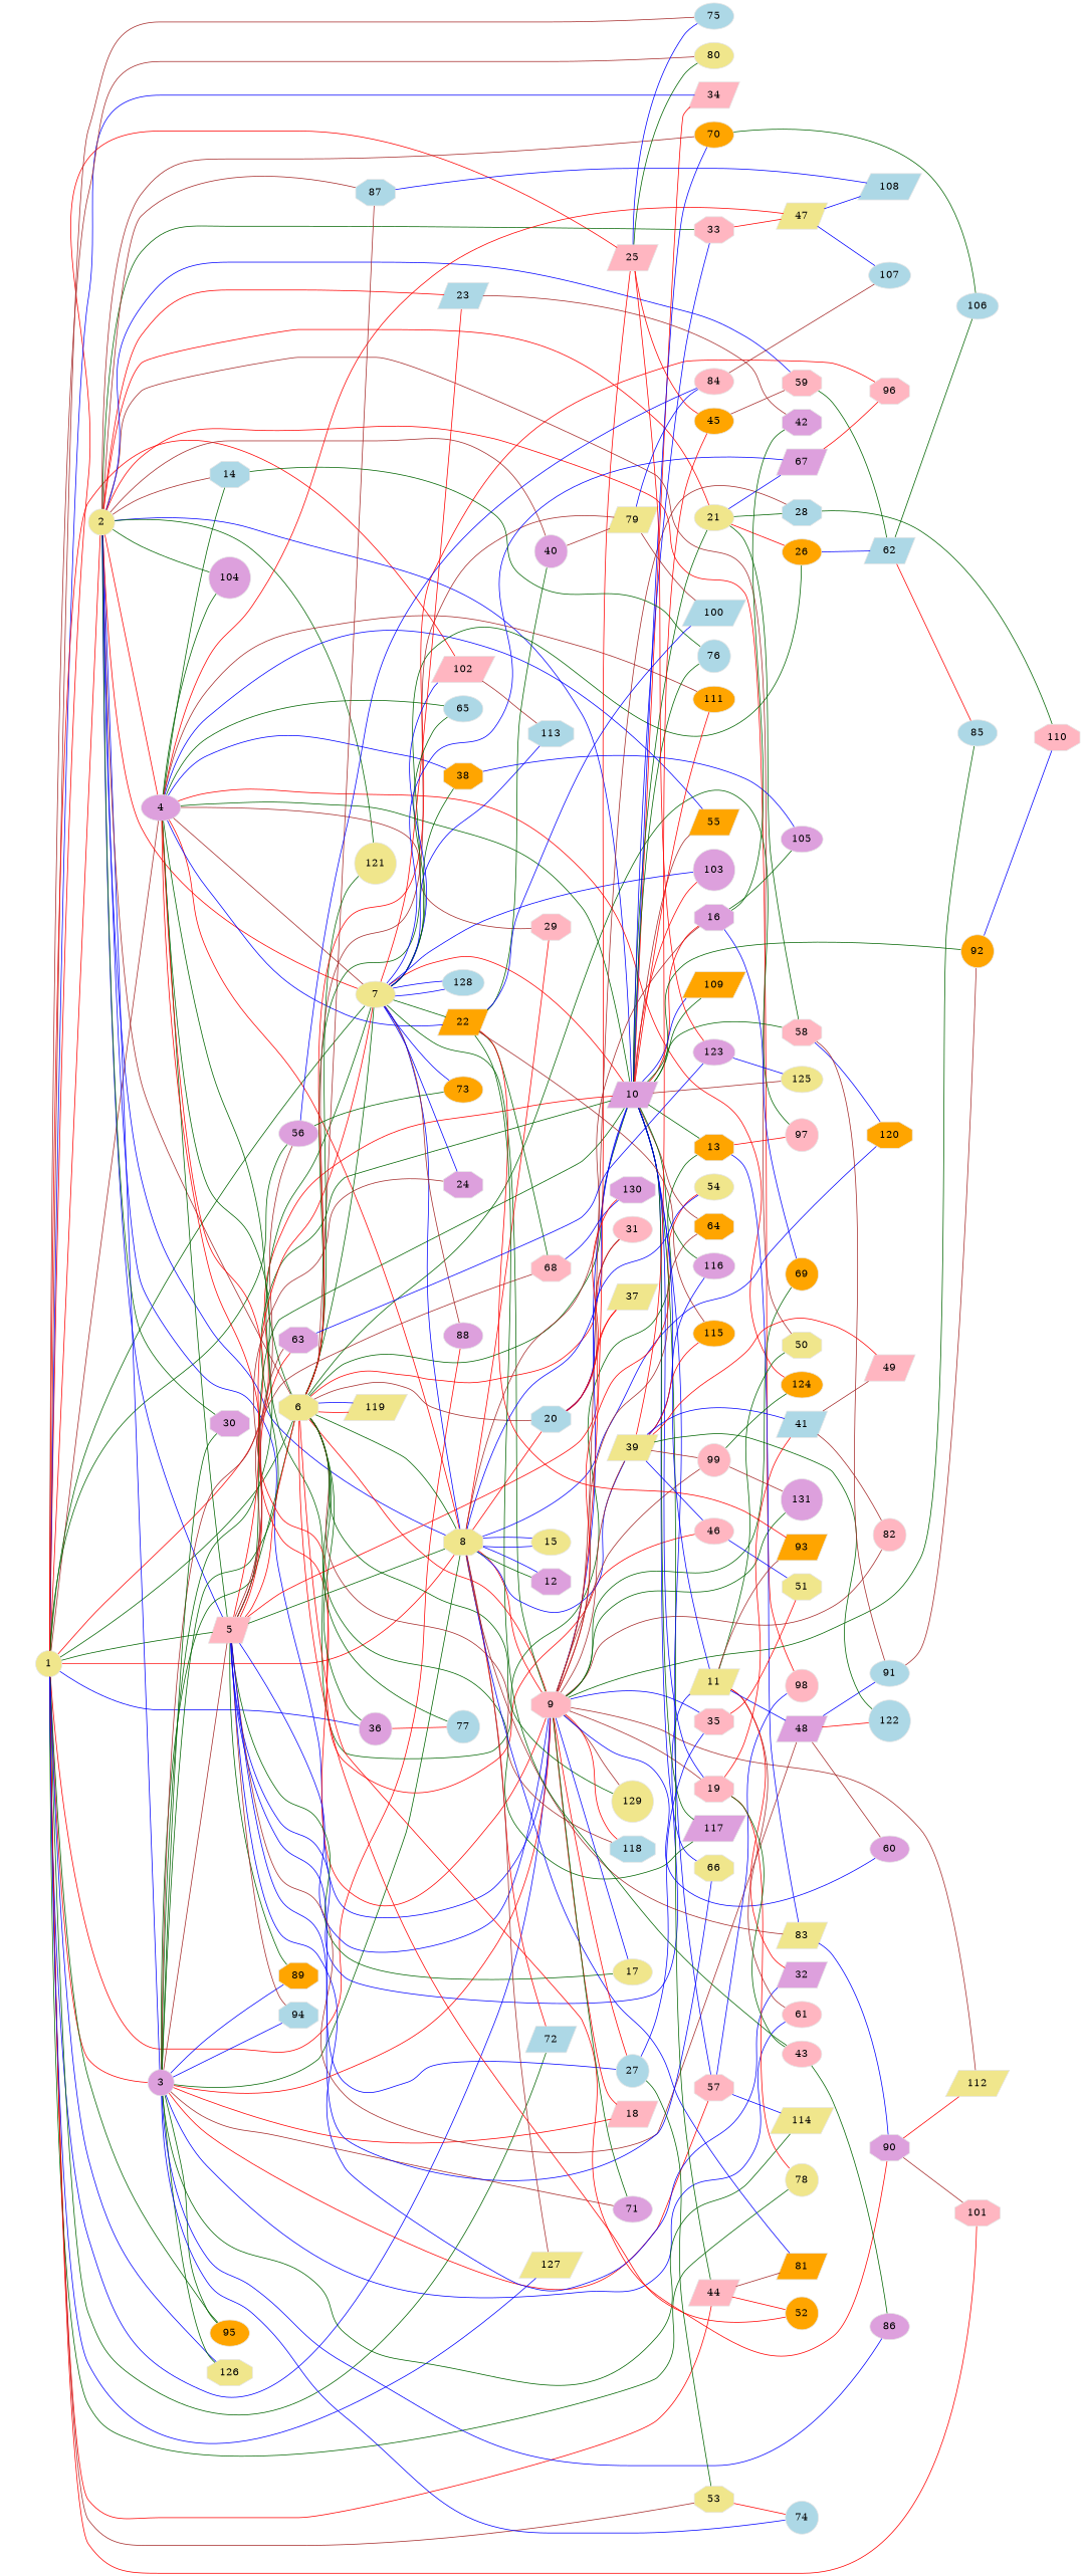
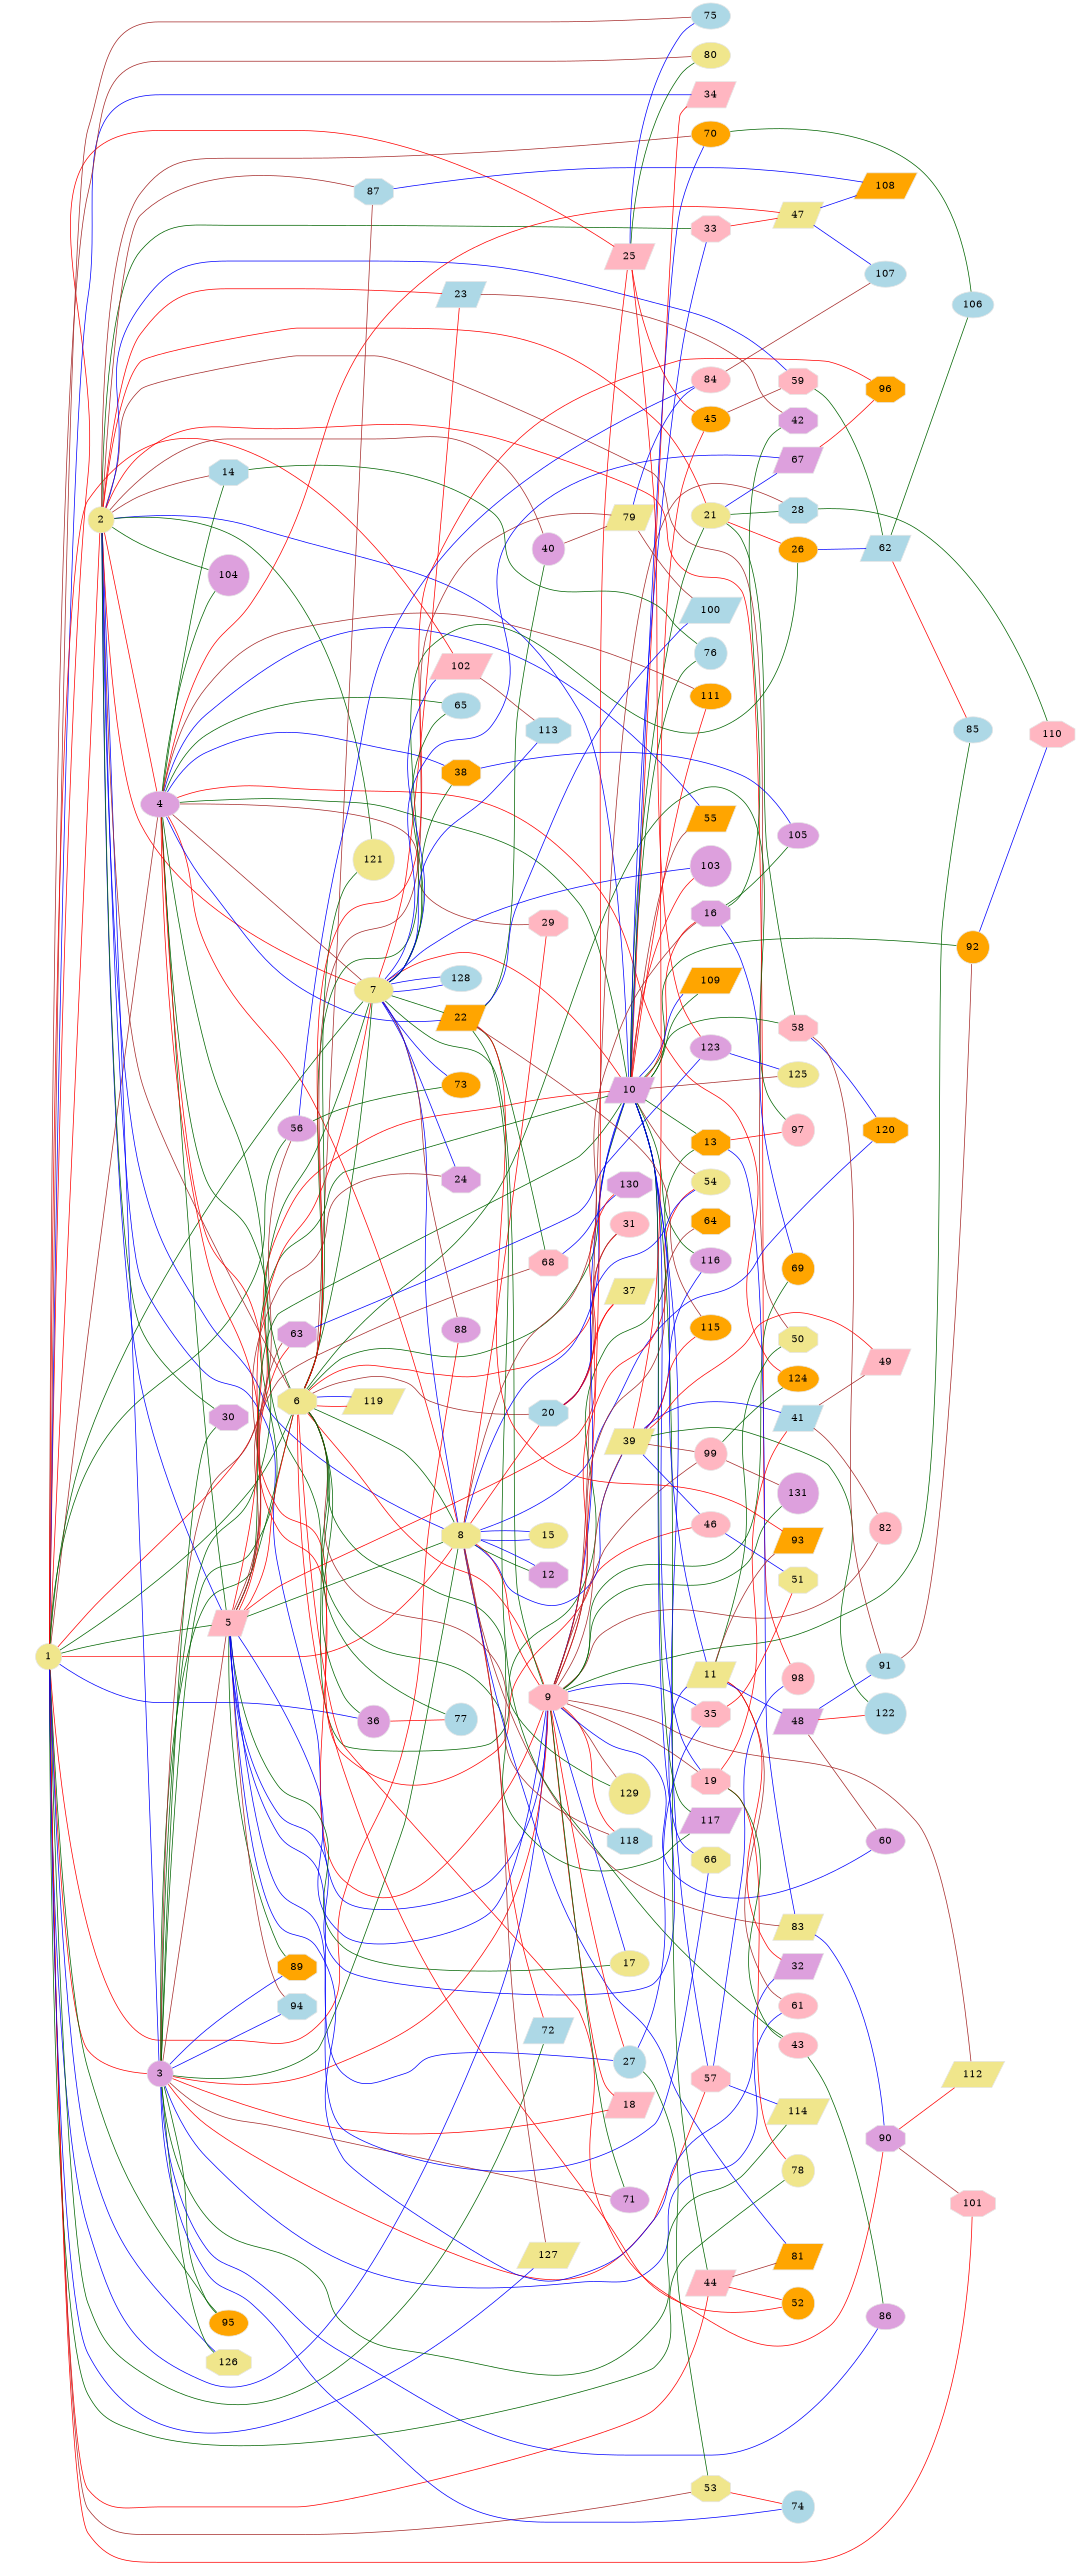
  graph {
    rankdir=LR
    node [color=gray90 fillcolor=khaki shape=octagon style=filled]
    edge [color=blue]
    1 [shape=circle]
    2 [shape=circle]
    3 [fillcolor=plum shape=circle]
    4 [fillcolor=plum shape=ellipse]
    5 [fillcolor=lightpink shape=parallelogram]
    6
    7 [shape=ellipse]
    8
    9 [fillcolor=lightpink]
    10 [fillcolor=plum shape=parallelogram]
    25 [fillcolor=lightpink shape=parallelogram]
    34 [fillcolor=lightpink shape=parallelogram]
    36 [fillcolor=plum shape=circle]
    44 [fillcolor=lightpink shape=parallelogram]
    53
    56 [fillcolor=plum shape=ellipse]
    72 [fillcolor=lightblue shape=parallelogram]
    75 [fillcolor=lightblue shape=ellipse]
    78 [shape=circle]
    80 [shape=ellipse]
    88 [fillcolor=plum shape=ellipse]
    95 [fillcolor=orange shape=ellipse]
    101 [fillcolor=lightpink]
    102 [fillcolor=lightpink shape=parallelogram]
    126
    127 [shape=parallelogram]
    14 [fillcolor=lightblue]
    21 [shape=ellipse]
    23 [fillcolor=lightblue shape=parallelogram]
    30 [fillcolor=plum]
    33 [fillcolor=lightpink]
    40 [fillcolor=plum shape=circle]
    50
    59 [fillcolor=lightpink]
    70 [fillcolor=orange shape=ellipse]
    87 [fillcolor=lightblue]
    98 [fillcolor=lightpink shape=circle]
    104 [fillcolor=plum shape=circle]
    121 [shape=circle]
    18 [fillcolor=lightpink shape=parallelogram]
    57 [fillcolor=lightpink]
    61 [fillcolor=lightpink shape=ellipse]
    71 [fillcolor=plum shape=ellipse]
    74 [fillcolor=lightblue shape=circle]
    86 [fillcolor=plum shape=ellipse]
    89 [fillcolor=orange]
    94 [fillcolor=lightblue]
    114 [shape=parallelogram]
    13 [fillcolor=orange]
    22 [fillcolor=orange shape=parallelogram]
    29 [fillcolor=lightpink]
    38 [fillcolor=orange]
    46 [fillcolor=lightpink shape=ellipse]
    47 [shape=parallelogram]
    55 [fillcolor=orange shape=parallelogram]
    65 [fillcolor=lightblue shape=ellipse]
    111 [fillcolor=orange shape=ellipse]
    124 [fillcolor=orange shape=ellipse]
    11 [shape=parallelogram]
    17 [shape=ellipse]
    24 [fillcolor=plum]
    27 [fillcolor=lightblue shape=circle]
    32 [fillcolor=plum shape=parallelogram]
    37 [shape=parallelogram]
    48 [fillcolor=plum shape=parallelogram]
    63 [fillcolor=plum]
    66
    68 [fillcolor=lightpink]
    20 [fillcolor=lightblue]
    26 [fillcolor=orange shape=ellipse]
    31 [fillcolor=lightpink shape=ellipse]
    52 [fillcolor=orange shape=circle]
    77 [fillcolor=lightblue shape=circle]
    79 [shape=parallelogram]
    90 [fillcolor=plum]
-   96 [fillcolor=lightpink]
+   96 [fillcolor=orange]
    97 [fillcolor=lightpink shape=circle]
    117 [fillcolor=plum shape=parallelogram]
    118 [fillcolor=lightblue]
    119 [shape=parallelogram]
    129 [shape=circle]
    67 [fillcolor=plum shape=parallelogram]
    73 [fillcolor=orange shape=ellipse]
    103 [fillcolor=plum shape=circle]
    113 [fillcolor=lightblue]
    128 [fillcolor=lightblue shape=ellipse]
    12 [fillcolor=plum]
    15 [shape=ellipse]
    16 [fillcolor=plum]
    39 [shape=parallelogram]
    81 [fillcolor=orange shape=parallelogram]
    83 [shape=parallelogram]
    120 [fillcolor=orange]
    19 [fillcolor=lightpink]
    28 [fillcolor=lightblue]
    35 [fillcolor=lightpink]
    54 [shape=ellipse]
    60 [fillcolor=plum shape=ellipse]
    64 [fillcolor=orange]
    69 [fillcolor=orange shape=circle]
    82 [fillcolor=lightpink shape=circle]
    85 [fillcolor=lightblue shape=ellipse]
    99 [fillcolor=lightpink shape=circle]
    112 [shape=parallelogram]
    131 [fillcolor=plum shape=circle]
    58 [fillcolor=lightpink]
    76 [fillcolor=lightblue shape=circle]
    92 [fillcolor=orange shape=circle]
    109 [fillcolor=orange shape=parallelogram]
    116 [fillcolor=plum shape=ellipse]
    125 [shape=ellipse]
    45 [fillcolor=orange shape=ellipse]
    123 [fillcolor=plum shape=ellipse]
    84 [fillcolor=lightpink shape=ellipse]
    42 [fillcolor=plum]
    62 [fillcolor=lightblue shape=parallelogram]
    106 [fillcolor=lightblue shape=ellipse]
-   108 [fillcolor=lightblue shape=parallelogram]
+   108 [fillcolor=orange shape=parallelogram]
    93 [fillcolor=orange shape=parallelogram]
    43 [fillcolor=lightpink shape=ellipse]
    100 [fillcolor=lightblue shape=parallelogram]
    115 [fillcolor=orange shape=ellipse]
    105 [fillcolor=plum shape=ellipse]
    51
    107 [fillcolor=lightblue shape=ellipse]
    122 [fillcolor=lightblue shape=circle]
    91 [fillcolor=lightblue shape=ellipse]
    130 [fillcolor=plum]
    41 [fillcolor=lightblue shape=parallelogram]
    49 [fillcolor=lightpink shape=parallelogram]
    110 [fillcolor=lightpink]
    1 -- 2 [color=red]
    1 -- 3 [color=red]
    1 -- 4 [color=brown]
    1 -- 5 [color=darkgreen]
    1 -- 6 [color=darkgreen]
    1 -- 7 [color=darkgreen]
    1 -- 8 [color=red]
    1 -- 9
    1 -- 10 [color=red]
    1 -- 25 [color=red]
    1 -- 34
    1 -- 36
    1 -- 44 [color=red]
    1 -- 53 [color=brown]
    1 -- 56 [color=darkgreen]
    1 -- 72 [color=darkgreen]
    1 -- 75 [color=brown]
    1 -- 78 [color=darkgreen]
    1 -- 80 [color=brown]
    1 -- 88 [color=red]
    1 -- 95 [color=darkgreen]
    1 -- 101 [color=red]
    1 -- 102 [color=red]
    1 -- 126
    1 -- 127
    2 -- 3
    2 -- 4 [color=red]
    2 -- 5
    2 -- 6 [color=brown]
    2 -- 7 [color=red]
    2 -- 8
    2 -- 9
    2 -- 10
    2 -- 14 [color=brown]
    2 -- 21 [color=red]
    2 -- 23 [color=red]
    2 -- 30 [color=darkgreen]
    2 -- 33 [color=darkgreen]
    2 -- 40 [color=brown]
    2 -- 50 [color=brown]
    2 -- 59
    2 -- 70 [color=brown]
    2 -- 87 [color=brown]
    2 -- 98 [color=red]
    2 -- 104 [color=darkgreen]
    2 -- 121 [color=darkgreen]
    3 -- 5 [color=brown]
    3 -- 6 [color=darkgreen]
    3 -- 7 [color=darkgreen]
    3 -- 8 [color=darkgreen]
    3 -- 9 [color=red]
    3 -- 10 [color=darkgreen]
    3 -- 56 [color=brown]
    3 -- 95 [color=darkgreen]
    3 -- 126 [color=darkgreen]
    3 -- 30 [color=darkgreen]
    3 -- 18 [color=red]
    3 -- 57 [color=red]
    3 -- 61
    3 -- 71 [color=brown]
    3 -- 74
    3 -- 86
    3 -- 89
    3 -- 94
    3 -- 114 [color=darkgreen]
    4 -- 5 [color=darkgreen]
    4 -- 6 [color=darkgreen]
    4 -- 7 [color=brown]
    4 -- 8 [color=red]
    4 -- 9 [color=red]
    4 -- 10 [color=darkgreen]
    4 -- 14 [color=darkgreen]
    4 -- 104 [color=darkgreen]
    4 -- 13 [color=darkgreen]
    4 -- 22
    4 -- 29 [color=brown]
    4 -- 38
    4 -- 46 [color=red]
    4 -- 47 [color=red]
    4 -- 55
    4 -- 65 [color=darkgreen]
    4 -- 111 [color=brown]
    4 -- 124 [color=red]
    5 -- 6 [color=red]
    5 -- 7 [color=red]
    5 -- 8 [color=darkgreen]
    5 -- 9
    5 -- 10 [color=darkgreen]
    5 -- 89 [color=darkgreen]
    5 -- 94 [color=brown]
    5 -- 11
    5 -- 17 [color=darkgreen]
    5 -- 24 [color=brown]
    5 -- 27
    5 -- 32
    5 -- 37 [color=red]
-   5 -- 48 [color=brown]
    5 -- 63 [color=red]
    5 -- 63 [color=brown]
    5 -- 66
    5 -- 68 [color=brown]
    6 -- 7 [color=darkgreen]
    6 -- 8 [color=darkgreen]
    6 -- 9 [color=red]
    6 -- 10 [color=darkgreen]
    6 -- 36 [color=darkgreen]
    6 -- 87 [color=brown]
    6 -- 121 [color=darkgreen]
    6 -- 20 [color=brown]
    6 -- 26 [color=darkgreen]
    6 -- 31 [color=red]
    6 -- 52 [color=red]
    6 -- 77 [color=darkgreen]
    6 -- 79 [color=brown]
    6 -- 90 [color=red]
    6 -- 96 [color=red]
    6 -- 97 [color=darkgreen]
    6 -- 117 [color=darkgreen]
    6 -- 118 [color=brown]
    6 -- 119 [color=red]
    6 -- 119
    6 -- 129 [color=darkgreen]
    7 -- 8
    7 -- 9 [color=darkgreen]
    7 -- 10 [color=red]
    7 -- 88 [color=brown]
    7 -- 102
    7 -- 23 [color=red]
    7 -- 22 [color=darkgreen]
    7 -- 38 [color=darkgreen]
    7 -- 65 [color=darkgreen]
    7 -- 24
    7 -- 67
    7 -- 73
    7 -- 103
    7 -- 113
    7 -- 128
    7 -- 128
    8 -- 9 [color=red]
    8 -- 10
    8 -- 72 [color=red]
    8 -- 127 [color=brown]
    8 -- 29 [color=red]
    8 -- 20 [color=red]
    8 -- 12 [color=darkgreen]
    8 -- 12
    8 -- 15
    8 -- 15
    8 -- 16 [color=brown]
    8 -- 39
    8 -- 81
    8 -- 83 [color=brown]
    8 -- 120
    9 -- 10
    9 -- 25 [color=red]
    9 -- 18 [color=red]
    9 -- 71 [color=darkgreen]
    9 -- 17
    9 -- 27 [color=red]
    9 -- 118 [color=red]
    9 -- 129 [color=brown]
    9 -- 39 [color=brown]
    9 -- 19 [color=brown]
    9 -- 28 [color=brown]
    9 -- 35
    9 -- 54 [color=red]
    9 -- 60
    9 -- 64 [color=brown]
    9 -- 69 [color=darkgreen]
    9 -- 82 [color=brown]
    9 -- 85 [color=darkgreen]
    9 -- 99 [color=brown]
    9 -- 112 [color=brown]
    9 -- 131 [color=darkgreen]
    10 -- 34 [color=red]
    10 -- 44 [color=darkgreen]
    10 -- 21 [color=darkgreen]
    10 -- 33
    10 -- 70
    10 -- 57
    10 -- 13 [color=darkgreen]
    10 -- 55 [color=brown]
    10 -- 111 [color=red]
    10 -- 11
    10 -- 66
    10 -- 117 [color=darkgreen]
    10 -- 103 [color=red]
    10 -- 16 [color=red]
    10 -- 19
-   10 -- 64 [color=brown]
+   10 -- 54 [color=brown]
    10 -- 58 [color=darkgreen]
    10 -- 76 [color=darkgreen]
    10 -- 92 [color=darkgreen]
    10 -- 109 [color=darkgreen]
    10 -- 109
    10 -- 116 [color=darkgreen]
    10 -- 125 [color=brown]
    25 -- 75
    25 -- 80 [color=darkgreen]
    25 -- 45 [color=red]
    25 -- 123 [color=red]
    36 -- 77 [color=red]
    44 -- 52 [color=red]
    44 -- 81 [color=brown]
    53 -- 74 [color=red]
    56 -- 73 [color=darkgreen]
    56 -- 84
    102 -- 113 [color=brown]
    14 -- 76 [color=darkgreen]
    21 -- 26 [color=red]
    21 -- 67
    21 -- 28 [color=darkgreen]
    21 -- 58 [color=darkgreen]
    23 -- 42 [color=brown]
    33 -- 47 [color=red]
    40 -- 79 [color=brown]
    59 -- 62 [color=darkgreen]
    70 -- 106 [color=darkgreen]
    87 -- 108
    57 -- 98
    57 -- 114
    13 -- 97 [color=red]
    13 -- 83
    22 -- 40 [color=darkgreen]
    22 -- 68 [color=darkgreen]
    22 -- 93 [color=red]
    22 -- 43 [color=darkgreen]
    22 -- 100
    22 -- 115 [color=brown]
    38 -- 105
    46 -- 51
    47 -- 108
    47 -- 107
    11 -- 50 [color=darkgreen]
    11 -- 61 [color=brown]
    11 -- 32 [color=red]
    11 -- 48
    11 -- 93 [color=brown]
    27 -- 53 [color=darkgreen]
    27 -- 35
    48 -- 60 [color=brown]
    48 -- 122 [color=red]
    48 -- 91
    63 -- 123
    68 -- 130
    20 -- 37 [color=red]
    20 -- 31 [color=brown]
    20 -- 54
    20 -- 130 [color=red]
    26 -- 62
    79 -- 84
    79 -- 100 [color=brown]
    90 -- 101 [color=brown]
    90 -- 112 [color=red]
    67 -- 96 [color=red]
    16 -- 69
    16 -- 42 [color=darkgreen]
    16 -- 105 [color=darkgreen]
    39 -- 46
    39 -- 99 [color=brown]
    39 -- 116
    39 -- 45 [color=red]
    39 -- 115 [color=red]
    39 -- 122 [color=darkgreen]
    39 -- 41
    39 -- 49 [color=red]
    83 -- 90
    19 -- 78 [color=red]
    19 -- 43 [color=darkgreen]
    19 -- 41 [color=red]
    28 -- 110 [color=darkgreen]
    35 -- 51 [color=red]
    99 -- 124 [color=darkgreen]
    99 -- 131 [color=brown]
    58 -- 120
    58 -- 91 [color=brown]
    92 -- 110
    45 -- 59 [color=brown]
    123 -- 125
    84 -- 107 [color=brown]
    62 -- 85 [color=red]
    62 -- 106 [color=darkgreen]
    43 -- 86 [color=darkgreen]
    91 -- 92 [color=brown]
    41 -- 82 [color=brown]
    41 -- 49 [color=brown]
  }
